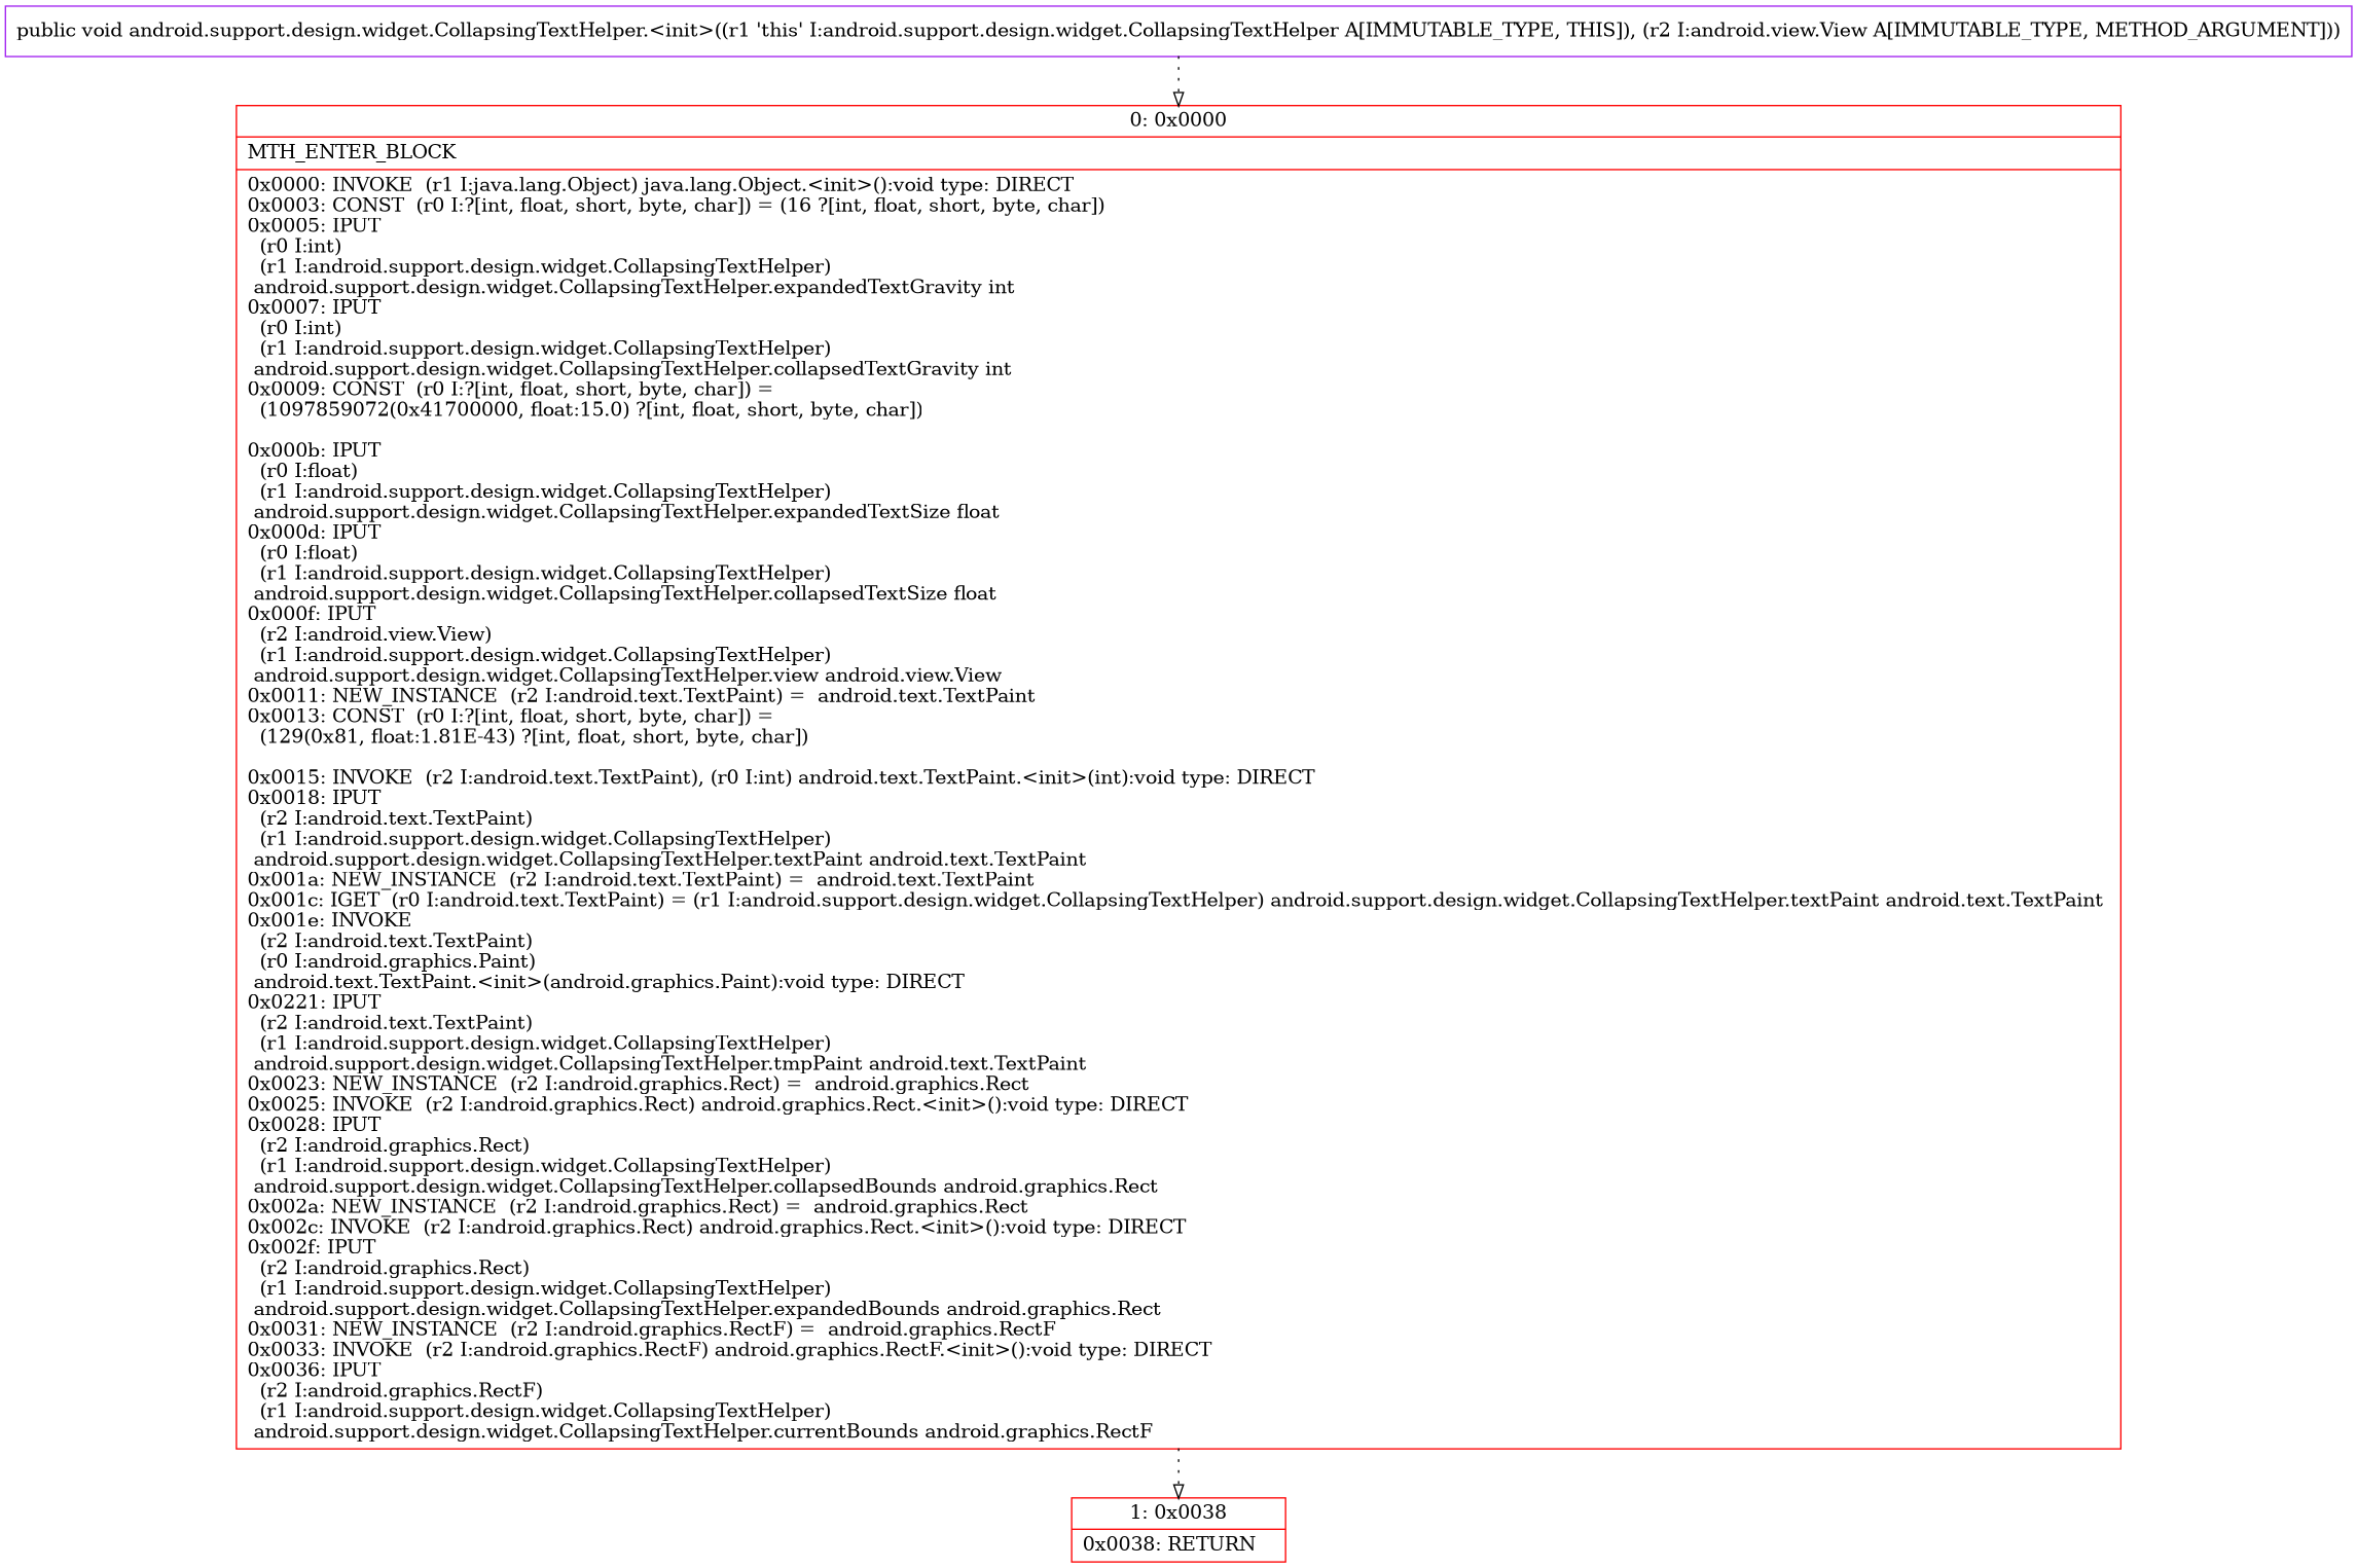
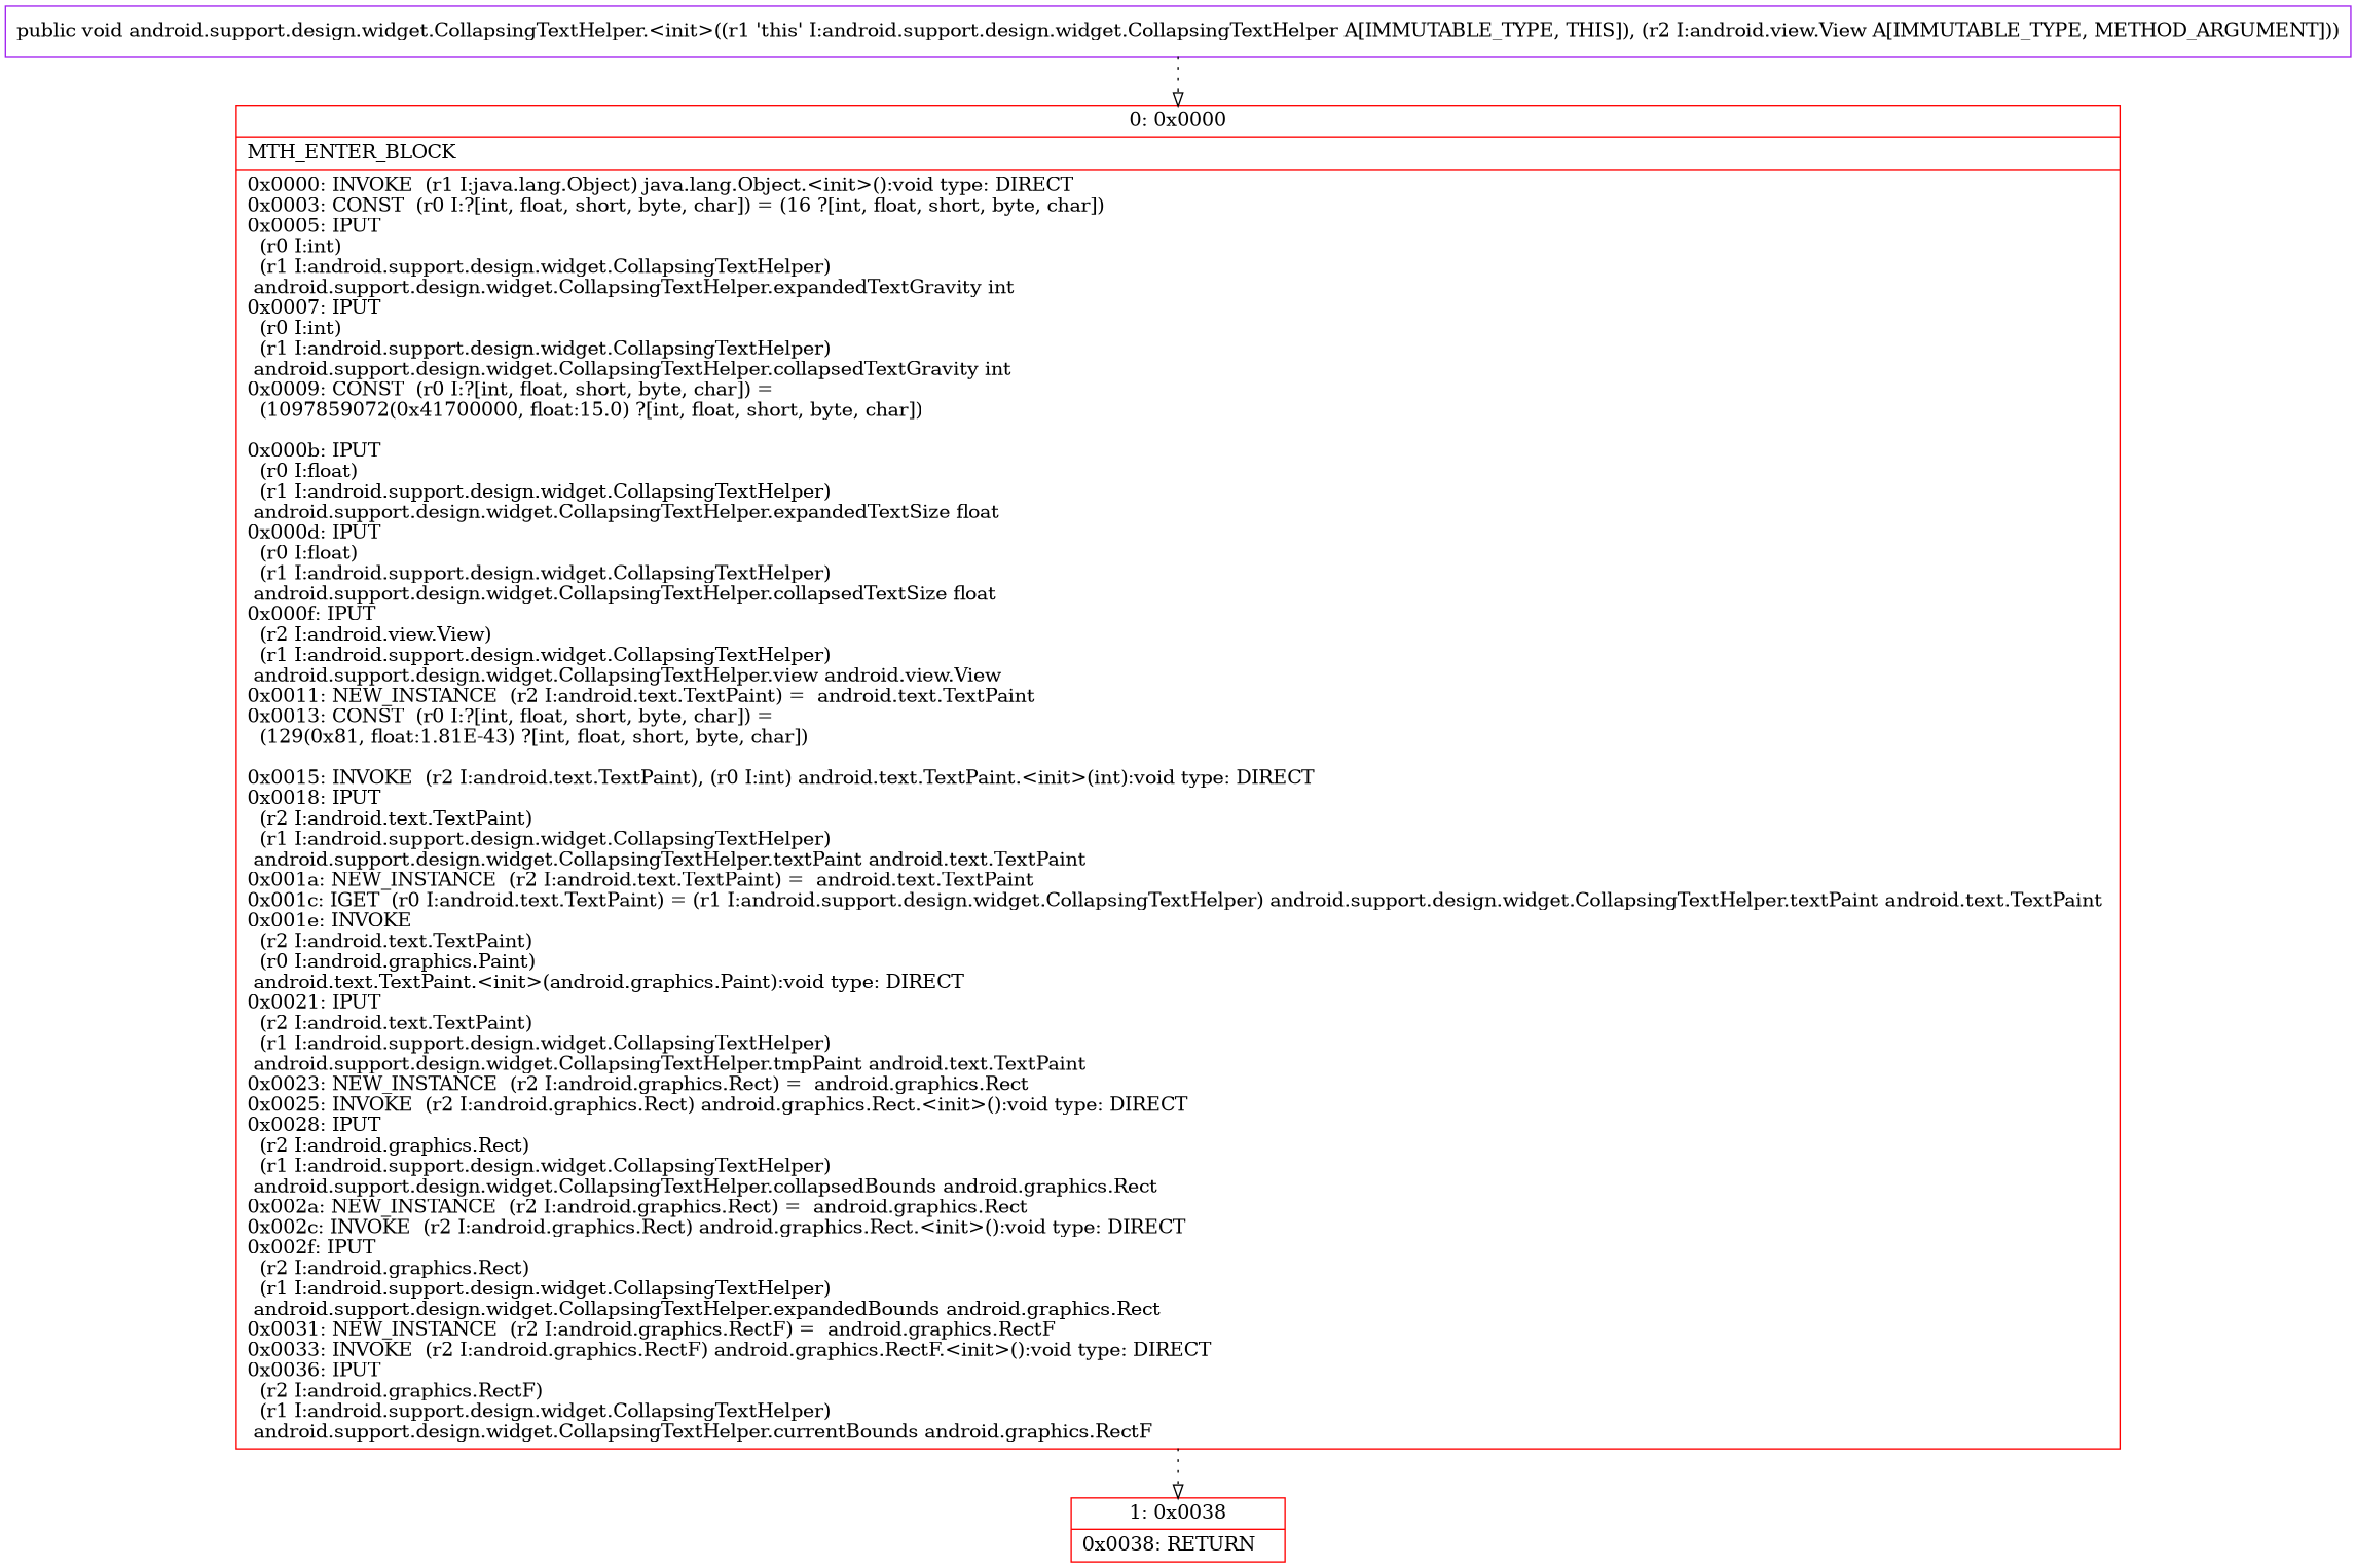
  digraph {
    node [shape=record color=red]
    edge [style=dotted arrowhead=onormal]
-   n1 [label="{0\:\ 0x0000|MTH_ENTER_BLOCK\l|0x0000: INVOKE  (r1 I:java.lang.Object) java.lang.Object.\<init\>():void type: DIRECT \l0x0003: CONST  (r0 I:?[int, float, short, byte, char]) = (16 ?[int, float, short, byte, char]) \l0x0005: IPUT  \l  (r0 I:int)\l  (r1 I:android.support.design.widget.CollapsingTextHelper)\l android.support.design.widget.CollapsingTextHelper.expandedTextGravity int \l0x0007: IPUT  \l  (r0 I:int)\l  (r1 I:android.support.design.widget.CollapsingTextHelper)\l android.support.design.widget.CollapsingTextHelper.collapsedTextGravity int \l0x0009: CONST  (r0 I:?[int, float, short, byte, char]) = \l  (1097859072(0x41700000, float:15.0) ?[int, float, short, byte, char])\l \l0x000b: IPUT  \l  (r0 I:float)\l  (r1 I:android.support.design.widget.CollapsingTextHelper)\l android.support.design.widget.CollapsingTextHelper.expandedTextSize float \l0x000d: IPUT  \l  (r0 I:float)\l  (r1 I:android.support.design.widget.CollapsingTextHelper)\l android.support.design.widget.CollapsingTextHelper.collapsedTextSize float \l0x000f: IPUT  \l  (r2 I:android.view.View)\l  (r1 I:android.support.design.widget.CollapsingTextHelper)\l android.support.design.widget.CollapsingTextHelper.view android.view.View \l0x0011: NEW_INSTANCE  (r2 I:android.text.TextPaint) =  android.text.TextPaint \l0x0013: CONST  (r0 I:?[int, float, short, byte, char]) = \l  (129(0x81, float:1.81E\-43) ?[int, float, short, byte, char])\l \l0x0015: INVOKE  (r2 I:android.text.TextPaint), (r0 I:int) android.text.TextPaint.\<init\>(int):void type: DIRECT \l0x0018: IPUT  \l  (r2 I:android.text.TextPaint)\l  (r1 I:android.support.design.widget.CollapsingTextHelper)\l android.support.design.widget.CollapsingTextHelper.textPaint android.text.TextPaint \l0x001a: NEW_INSTANCE  (r2 I:android.text.TextPaint) =  android.text.TextPaint \l0x001c: IGET  (r0 I:android.text.TextPaint) = (r1 I:android.support.design.widget.CollapsingTextHelper) android.support.design.widget.CollapsingTextHelper.textPaint android.text.TextPaint \l0x001e: INVOKE  \l  (r2 I:android.text.TextPaint)\l  (r0 I:android.graphics.Paint)\l android.text.TextPaint.\<init\>(android.graphics.Paint):void type: DIRECT \l0x0221: IPUT  \l  (r2 I:android.text.TextPaint)\l  (r1 I:android.support.design.widget.CollapsingTextHelper)\l android.support.design.widget.CollapsingTextHelper.tmpPaint android.text.TextPaint \l0x0023: NEW_INSTANCE  (r2 I:android.graphics.Rect) =  android.graphics.Rect \l0x0025: INVOKE  (r2 I:android.graphics.Rect) android.graphics.Rect.\<init\>():void type: DIRECT \l0x0028: IPUT  \l  (r2 I:android.graphics.Rect)\l  (r1 I:android.support.design.widget.CollapsingTextHelper)\l android.support.design.widget.CollapsingTextHelper.collapsedBounds android.graphics.Rect \l0x002a: NEW_INSTANCE  (r2 I:android.graphics.Rect) =  android.graphics.Rect \l0x002c: INVOKE  (r2 I:android.graphics.Rect) android.graphics.Rect.\<init\>():void type: DIRECT \l0x002f: IPUT  \l  (r2 I:android.graphics.Rect)\l  (r1 I:android.support.design.widget.CollapsingTextHelper)\l android.support.design.widget.CollapsingTextHelper.expandedBounds android.graphics.Rect \l0x0031: NEW_INSTANCE  (r2 I:android.graphics.RectF) =  android.graphics.RectF \l0x0033: INVOKE  (r2 I:android.graphics.RectF) android.graphics.RectF.\<init\>():void type: DIRECT \l0x0036: IPUT  \l  (r2 I:android.graphics.RectF)\l  (r1 I:android.support.design.widget.CollapsingTextHelper)\l android.support.design.widget.CollapsingTextHelper.currentBounds android.graphics.RectF \l}"]
+   n1 [label="{0\:\ 0x0000|MTH_ENTER_BLOCK\l|0x0000: INVOKE  (r1 I:java.lang.Object) java.lang.Object.\<init\>():void type: DIRECT \l0x0003: CONST  (r0 I:?[int, float, short, byte, char]) = (16 ?[int, float, short, byte, char]) \l0x0005: IPUT  \l  (r0 I:int)\l  (r1 I:android.support.design.widget.CollapsingTextHelper)\l android.support.design.widget.CollapsingTextHelper.expandedTextGravity int \l0x0007: IPUT  \l  (r0 I:int)\l  (r1 I:android.support.design.widget.CollapsingTextHelper)\l android.support.design.widget.CollapsingTextHelper.collapsedTextGravity int \l0x0009: CONST  (r0 I:?[int, float, short, byte, char]) = \l  (1097859072(0x41700000, float:15.0) ?[int, float, short, byte, char])\l \l0x000b: IPUT  \l  (r0 I:float)\l  (r1 I:android.support.design.widget.CollapsingTextHelper)\l android.support.design.widget.CollapsingTextHelper.expandedTextSize float \l0x000d: IPUT  \l  (r0 I:float)\l  (r1 I:android.support.design.widget.CollapsingTextHelper)\l android.support.design.widget.CollapsingTextHelper.collapsedTextSize float \l0x000f: IPUT  \l  (r2 I:android.view.View)\l  (r1 I:android.support.design.widget.CollapsingTextHelper)\l android.support.design.widget.CollapsingTextHelper.view android.view.View \l0x0011: NEW_INSTANCE  (r2 I:android.text.TextPaint) =  android.text.TextPaint \l0x0013: CONST  (r0 I:?[int, float, short, byte, char]) = \l  (129(0x81, float:1.81E\-43) ?[int, float, short, byte, char])\l \l0x0015: INVOKE  (r2 I:android.text.TextPaint), (r0 I:int) android.text.TextPaint.\<init\>(int):void type: DIRECT \l0x0018: IPUT  \l  (r2 I:android.text.TextPaint)\l  (r1 I:android.support.design.widget.CollapsingTextHelper)\l android.support.design.widget.CollapsingTextHelper.textPaint android.text.TextPaint \l0x001a: NEW_INSTANCE  (r2 I:android.text.TextPaint) =  android.text.TextPaint \l0x001c: IGET  (r0 I:android.text.TextPaint) = (r1 I:android.support.design.widget.CollapsingTextHelper) android.support.design.widget.CollapsingTextHelper.textPaint android.text.TextPaint \l0x001e: INVOKE  \l  (r2 I:android.text.TextPaint)\l  (r0 I:android.graphics.Paint)\l android.text.TextPaint.\<init\>(android.graphics.Paint):void type: DIRECT \l0x0021: IPUT  \l  (r2 I:android.text.TextPaint)\l  (r1 I:android.support.design.widget.CollapsingTextHelper)\l android.support.design.widget.CollapsingTextHelper.tmpPaint android.text.TextPaint \l0x0023: NEW_INSTANCE  (r2 I:android.graphics.Rect) =  android.graphics.Rect \l0x0025: INVOKE  (r2 I:android.graphics.Rect) android.graphics.Rect.\<init\>():void type: DIRECT \l0x0028: IPUT  \l  (r2 I:android.graphics.Rect)\l  (r1 I:android.support.design.widget.CollapsingTextHelper)\l android.support.design.widget.CollapsingTextHelper.collapsedBounds android.graphics.Rect \l0x002a: NEW_INSTANCE  (r2 I:android.graphics.Rect) =  android.graphics.Rect \l0x002c: INVOKE  (r2 I:android.graphics.Rect) android.graphics.Rect.\<init\>():void type: DIRECT \l0x002f: IPUT  \l  (r2 I:android.graphics.Rect)\l  (r1 I:android.support.design.widget.CollapsingTextHelper)\l android.support.design.widget.CollapsingTextHelper.expandedBounds android.graphics.Rect \l0x0031: NEW_INSTANCE  (r2 I:android.graphics.RectF) =  android.graphics.RectF \l0x0033: INVOKE  (r2 I:android.graphics.RectF) android.graphics.RectF.\<init\>():void type: DIRECT \l0x0036: IPUT  \l  (r2 I:android.graphics.RectF)\l  (r1 I:android.support.design.widget.CollapsingTextHelper)\l android.support.design.widget.CollapsingTextHelper.currentBounds android.graphics.RectF \l}"]
    n2 [label="{1\:\ 0x0038|0x0038: RETURN   \l}"]
    n3 [label="{public void android.support.design.widget.CollapsingTextHelper.\<init\>((r1 'this' I:android.support.design.widget.CollapsingTextHelper A[IMMUTABLE_TYPE, THIS]), (r2 I:android.view.View A[IMMUTABLE_TYPE, METHOD_ARGUMENT])) }" color=purple]
    n1 -> n2
    n3 -> n1
  }
